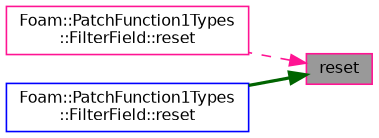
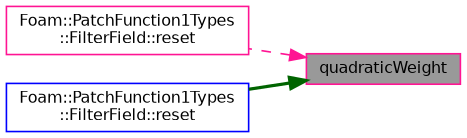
  digraph {
    rankdir=RL
    node [color=deeppink fillcolor=white fontname=Helvetica fontsize=10 shape=box style=filled]
    edge [dir=back fontname=Helvetica fontsize=10 labelfontname=Helvetica labelfontsize=10]
-   n1 [fillcolor=grey60 fontcolor=black height=0.2 label=reset width=0.4]
+   n1 [fillcolor=grey60 fontcolor=black height=0.2 label=quadraticWeight width=0.4]
    n2 [height=0.2 label="Foam::PatchFunction1Types\l::FilterField::reset" width=0.4]
    n3 [color=blue height=0.2 label="Foam::PatchFunction1Types\l::FilterField::reset" width=0.4]
    n1 -> n2 [color=deeppink style=dashed]
    n1 -> n3 [color=darkgreen style=bold]
  }
